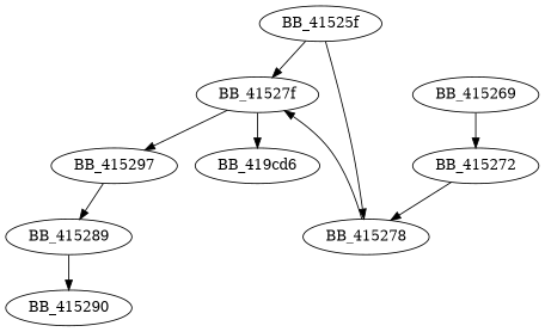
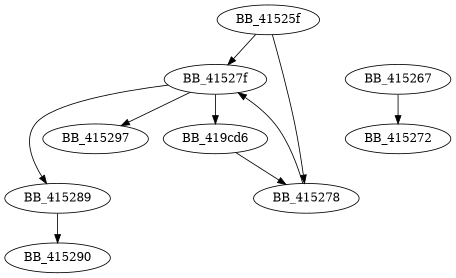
  digraph {
    BB_41525f
    BB_41527f
    BB_415278
    n4 [label=BB_415272]
-   BB_415269
+   BB_415269 [label=BB_415267]
    BB_415289
    BB_415297
    BB_419cd6
    BB_415290
    BB_41525f -> BB_41527f
    BB_41525f -> BB_415278
-   BB_415297 -> BB_415289
+   BB_41527f -> BB_415289
    BB_41527f -> BB_415297
    BB_41527f -> BB_419cd6
    BB_415278 -> BB_41527f
-   n4 -> BB_415278
+   BB_419cd6 -> BB_415278
    BB_415269 -> n4
    BB_415289 -> BB_415290
  }
